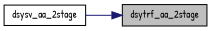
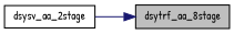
  digraph {
    rankdir=RL
    fontname="Patrick Hand"
    node [color=black fontname="Patrick Hand" fontsize=10 shape=record style=filled]
-   n1 [fillcolor=grey75 fontcolor=black height=0.2 label=dsytrf_aa_2stage width=0.4]
+   n1 [fillcolor=grey75 fontcolor=black height=0.2 label=dsytrf_aa_8stage width=0.4]
    n2 [fillcolor=white height=0.2 label=dsysv_aa_2stage width=0.4]
    n1 -> n2 [color=midnightblue dir=back fontname="Patrick Hand" fontsize=10 labelfontname=Helvetica labelfontsize=10 style=solid]
  }
